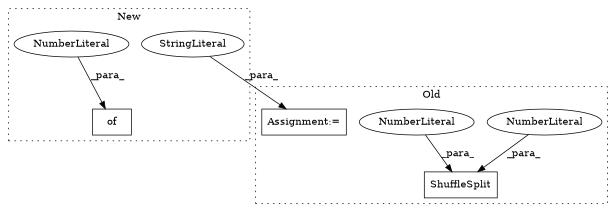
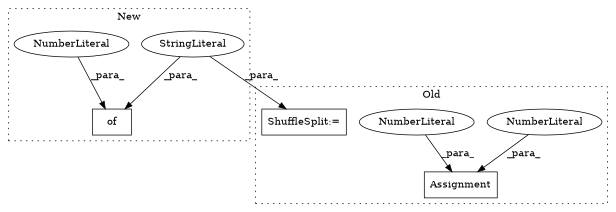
  digraph {
    node [a=34 l=1 shape=ellipse]
-   n1 [a=32 l="13,1" label=ShuffleSplit s="26570,26586" shape=box]
+   n1 [a=32 l="13,1" label=Assignment s="26570,26586" shape=box]
    n2 [label=NumberLiteral s=26585]
    n3 [label=NumberLiteral s=26583]
-   n4 [a=7 label="Assignment:=" s=26569 shape=box]
+   n4 [a=7 label="ShuffleSplit:=" s=26569 shape=box]
    n5 [a=32 l="3,1" label=of s="27481,27493" shape=box]
    n6 [label=NumberLiteral s=27492]
    n7 [a=45 l=7 label=StringLiteral s=27484]
    subgraph cluster_1 {
      label=Old
      style=dotted
      n1
      n2
      n3
      n4
    }
    subgraph cluster_2 {
      label=New
      style=dotted
      n5
      n6
      n7
    }
    n2 -> n1 [label=_para_]
    n3 -> n1 [label=_para_]
    n6 -> n5 [label=_para_]
    n7 -> n4 [label=_para_]
+   n7 -> n5 [label=_para_]
  }
